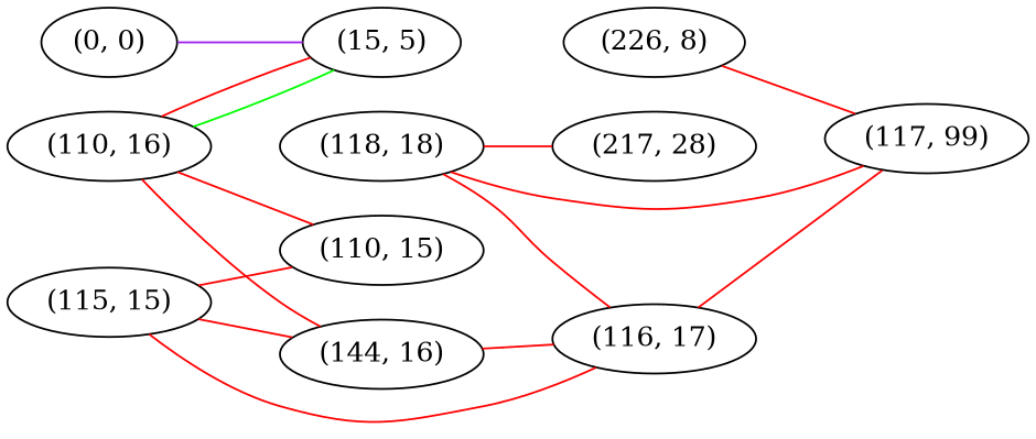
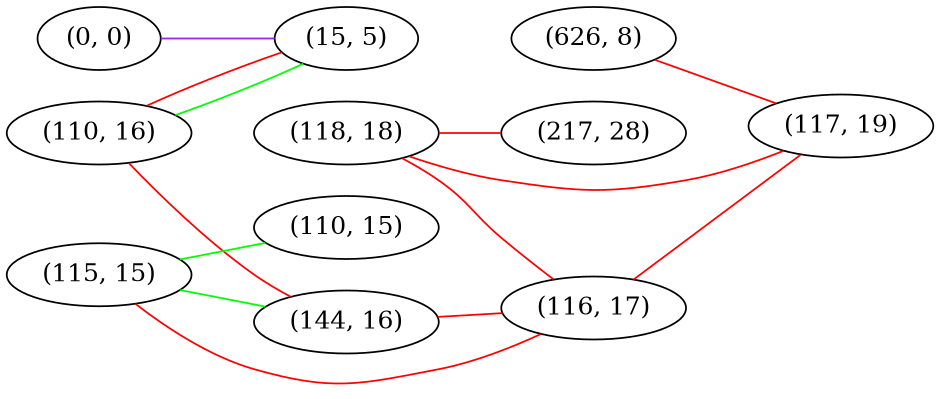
  graph {
    rankdir=LR
    edge [color=red weight=1]
    "(0, 0)"
    "(15, 5)"
    "(110, 16)"
    n4 [label="(144, 16)"]
    "(110, 15)"
    "(116, 17)"
    "(115, 15)"
-   "(117, 19)" [label="(117, 99)"]
-   "(226, 8)"
+   "(117, 19)"
+   "(226, 8)" [label="(626, 8)"]
    "(118, 18)"
    "(217, 28)"
    "(0, 0)" -- "(15, 5)" [color=purple weight=4]
    "(110, 16)" -- "(15, 5)" [color=green weight=2]
    "(110, 16)" -- "(15, 5)"
    "(110, 16)" -- n4
-   "(110, 16)" -- "(110, 15)"
    n4 -- "(116, 17)"
    "(116, 17)" -- "(117, 19)"
-   "(115, 15)" -- n4
-   "(115, 15)" -- "(110, 15)" [weight=2]
+   "(115, 15)" -- n4 [color=green]
+   "(115, 15)" -- "(110, 15)" [color=green weight=2]
    "(115, 15)" -- "(116, 17)"
    "(226, 8)" -- "(117, 19)" [weight=2]
    "(118, 18)" -- "(116, 17)"
    "(118, 18)" -- "(117, 19)"
    "(118, 18)" -- "(217, 28)"
  }
